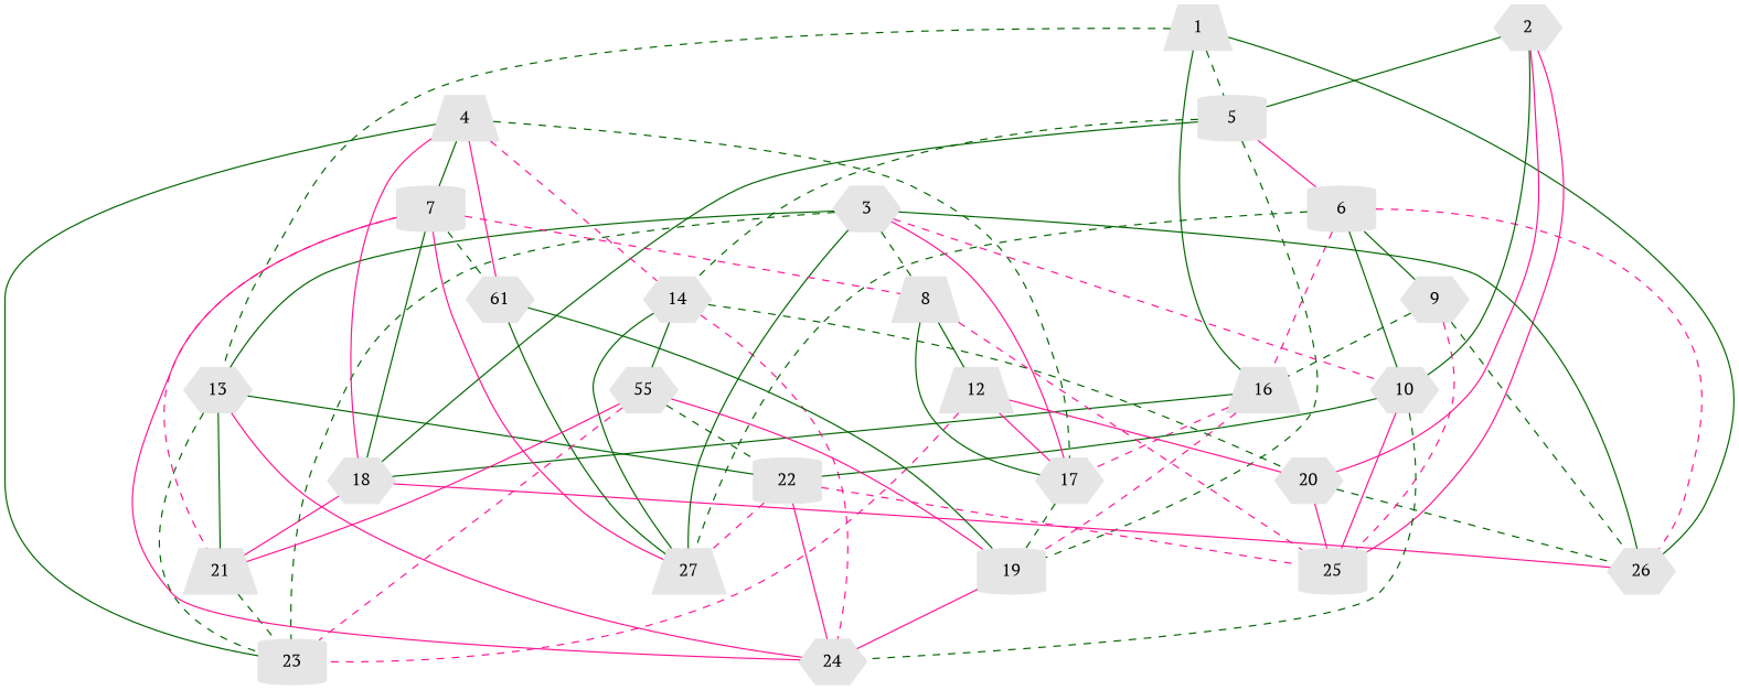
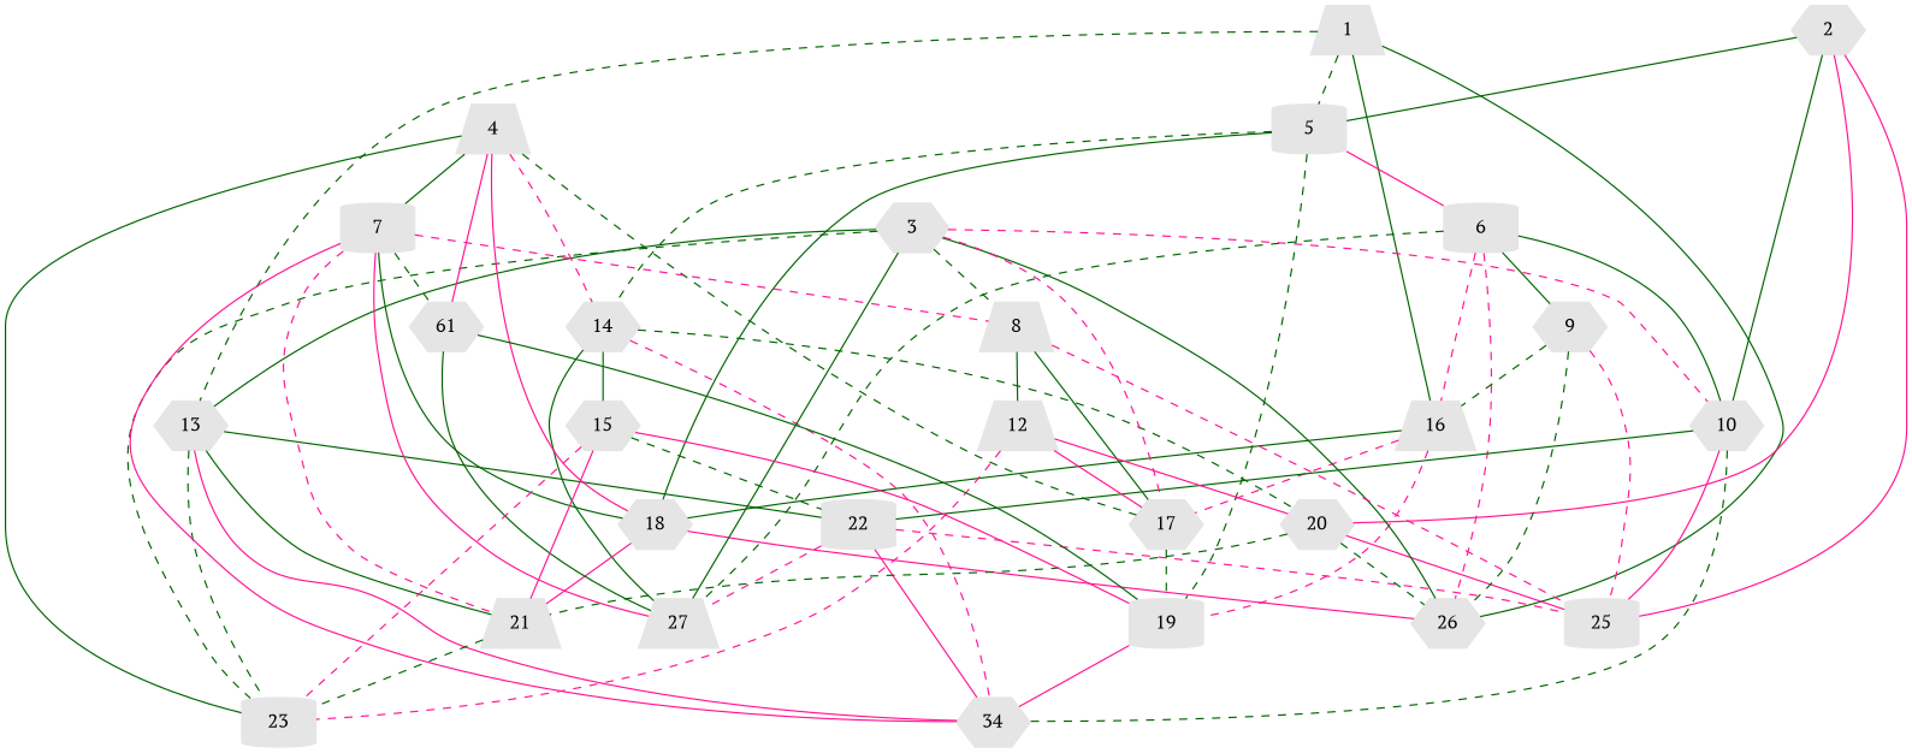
  graph {
    fontname="PT Serif"
    node [color=gray90 fontname="PT Serif" shape=hexagon style=filled]
    edge [color=darkgreen fontname="PT Serif" style=solid weight=1.0]
    1 [shape=trapezium]
    5 [shape=cylinder]
    13
    16 [shape=trapezium]
    26
    14
    18
    6 [shape=cylinder]
    19 [shape=cylinder]
    23 [shape=cylinder]
    21 [shape=trapezium]
-   24
+   24 [label=34]
    22 [shape=cylinder]
    17
    2
    10
    20
    25 [shape=cylinder]
    3
    8 [shape=trapezium]
    27 [shape=trapezium]
    12 [shape=trapezium]
    4 [shape=trapezium]
    7 [shape=cylinder]
    n25 [label=61]
-   15 [label=55]
+   15
    9
    1 -- 5 [style=dashed]
    1 -- 13 [style=dashed]
    1 -- 16
    1 -- 26
    5 -- 14 [style=dashed]
    5 -- 18
    5 -- 6 [color=deeppink]
    5 -- 19 [style=dashed]
    13 -- 23 [style=dashed]
    13 -- 21
    13 -- 24 [color=deeppink]
    13 -- 22
    16 -- 18
    16 -- 19 [color=deeppink style=dashed]
    16 -- 17 [color=deeppink style=dashed]
    14 -- 24 [color=deeppink style=dashed]
    14 -- 20 [style=dashed]
    14 -- 27
    14 -- 15
    18 -- 26 [color=deeppink]
    18 -- 21 [color=deeppink]
    6 -- 16 [color=deeppink style=dashed]
    6 -- 26 [color=deeppink style=dashed]
    6 -- 10
    6 -- 27 [style=dashed]
    6 -- 9
    19 -- 24 [color=deeppink]
    21 -- 23 [style=dashed]
    22 -- 24 [color=deeppink]
    22 -- 25 [color=deeppink style=dashed]
    22 -- 27 [color=deeppink style=dashed]
    17 -- 19 [style=dashed]
    2 -- 5
    2 -- 10
    2 -- 20 [color=deeppink]
    2 -- 25 [color=deeppink]
    10 -- 24 [style=dashed]
    10 -- 22
    10 -- 25 [color=deeppink]
    20 -- 26 [style=dashed]
+   20 -- 21 [style=dashed]
    20 -- 25 [color=deeppink]
    3 -- 13
    3 -- 26
    3 -- 23 [style=dashed weight=2.0]
-   3 -- 17 [color=deeppink]
+   3 -- 17 [color=deeppink style=dashed]
    3 -- 10 [color=deeppink style=dashed]
    3 -- 8 [style=dashed]
    3 -- 27
    8 -- 17
    8 -- 25 [color=deeppink style=dashed]
    8 -- 12
    12 -- 23 [color=deeppink style=dashed]
    12 -- 17 [color=deeppink]
    12 -- 20 [color=deeppink]
    4 -- 14 [color=deeppink style=dashed]
    4 -- 18 [color=deeppink]
    4 -- 23
    4 -- 17 [style=dashed]
    4 -- 7
    4 -- n25 [color=deeppink]
    7 -- 18
    7 -- 21 [color=deeppink style=dashed]
    7 -- 24 [color=deeppink]
    7 -- 8 [color=deeppink style=dashed weight=2.0]
    7 -- 27 [color=deeppink]
    7 -- n25 [style=dashed]
    n25 -- 19
    n25 -- 27
    15 -- 19 [color=deeppink]
    15 -- 23 [color=deeppink style=dashed weight=2.0]
    15 -- 21 [color=deeppink]
    15 -- 22 [style=dashed]
    9 -- 16 [style=dashed]
    9 -- 26 [style=dashed]
    9 -- 25 [color=deeppink style=dashed]
  }
